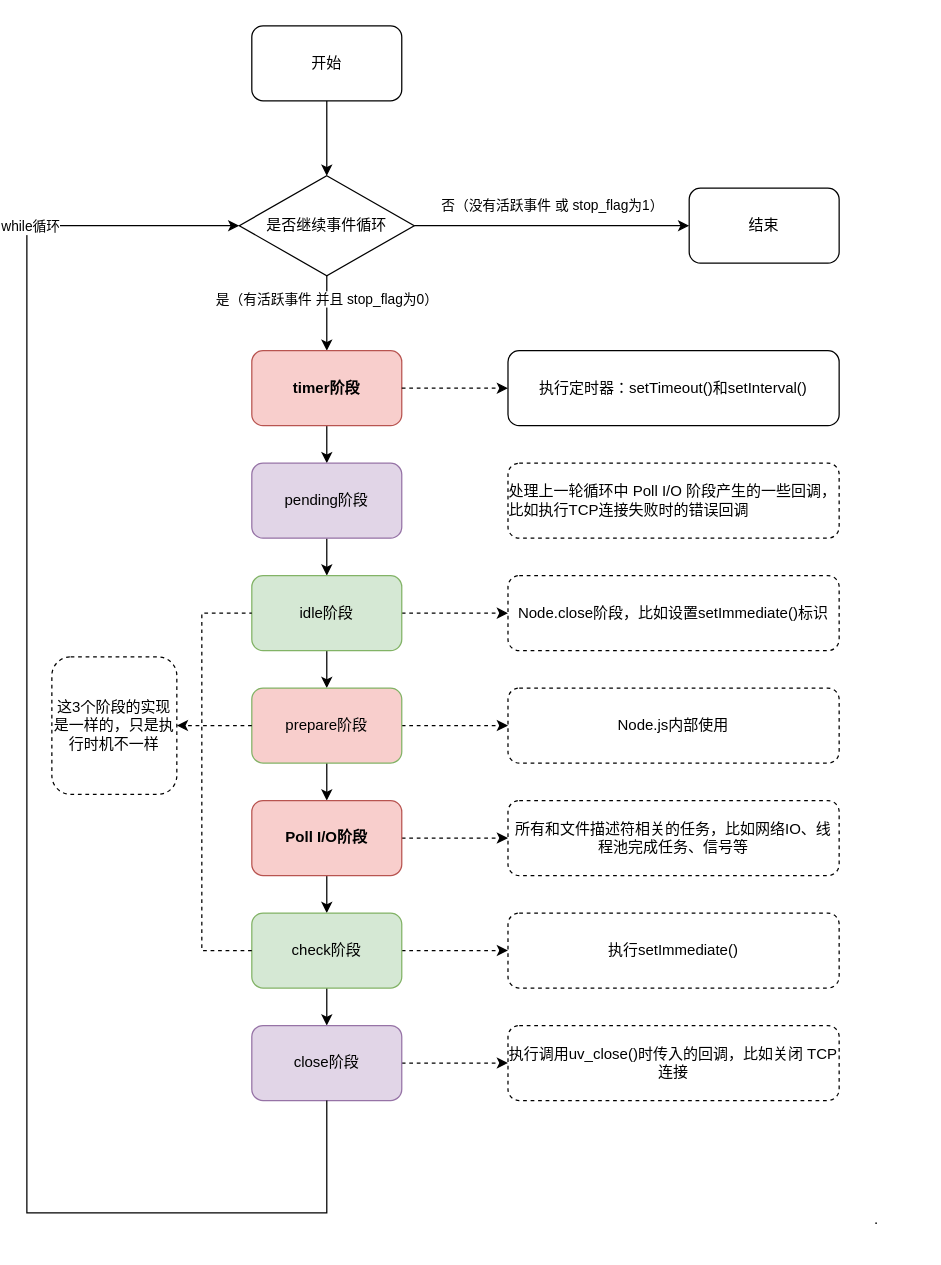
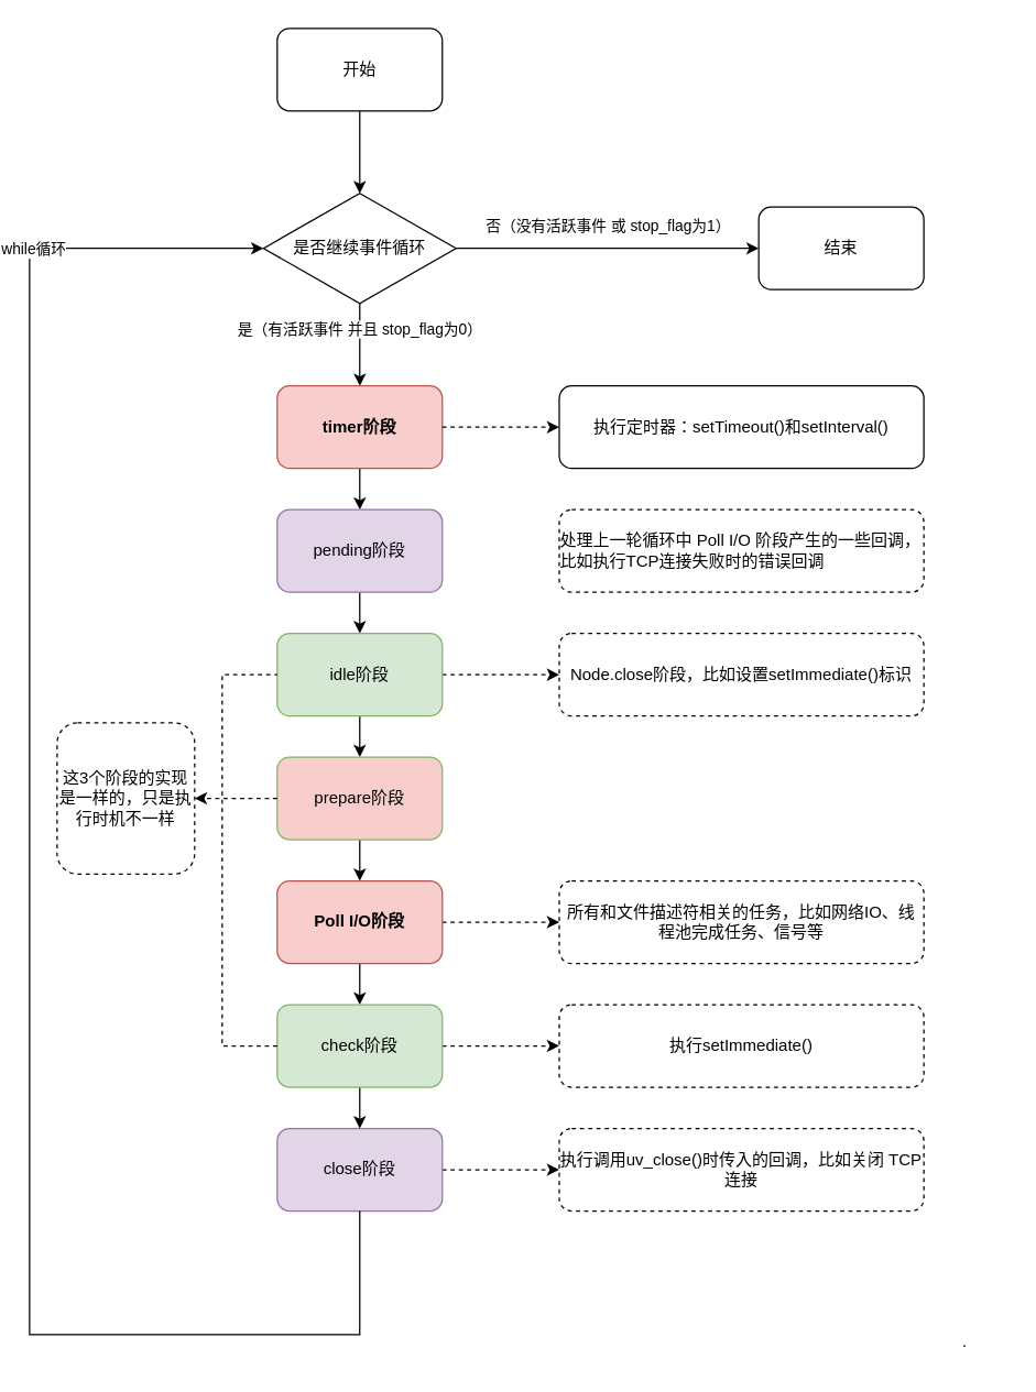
  <mxCell id="0" />
  <mxCell id="1" parent="0" />
  <mxCell id="2" value="" style="edgeStyle=orthogonalEdgeStyle;rounded=0;orthogonalLoop=1;jettySize=auto;html=1;" edge="1" parent="1" source="3" target="7"><mxGeometry relative="1" as="geometry" /></mxCell>
  <mxCell id="3" value="开始" style="rounded=1;whiteSpace=wrap;html=1;" vertex="1" parent="1"><mxGeometry x="200" y="20" width="120" height="60" as="geometry" /></mxCell>
  <mxCell id="4" value="" style="edgeStyle=orthogonalEdgeStyle;rounded=0;orthogonalLoop=1;jettySize=auto;html=1;" edge="1" parent="1" source="7" target="8"><mxGeometry relative="1" as="geometry"><Array as="points"><mxPoint x="560" y="180" /></Array></mxGeometry></mxCell>
  <mxCell id="5" value="" style="edgeStyle=orthogonalEdgeStyle;rounded=0;orthogonalLoop=1;jettySize=auto;html=1;" edge="1" parent="1" source="7" target="10"><mxGeometry relative="1" as="geometry" /></mxCell>
  <mxCell id="6" value="是（有活跃事件 并且 stop_flag为0）" style="edgeLabel;html=1;align=center;verticalAlign=middle;resizable=0;points=[];" vertex="1" connectable="0" parent="5"><mxGeometry x="-0.4" y="-1" relative="1" as="geometry"><mxPoint as="offset" /></mxGeometry></mxCell>
  <mxCell id="7" value="是否继续事件循环" style="rhombus;whiteSpace=wrap;html=1;" vertex="1" parent="1"><mxGeometry x="190" y="140" width="140" height="80" as="geometry" /></mxCell>
  <mxCell id="8" value="结束" style="rounded=1;whiteSpace=wrap;html=1;" vertex="1" parent="1"><mxGeometry x="550" y="150" width="120" height="60" as="geometry" /></mxCell>
  <mxCell id="9" value="" style="edgeStyle=orthogonalEdgeStyle;rounded=0;orthogonalLoop=1;jettySize=auto;html=1;" edge="1" parent="1" source="10" target="12"><mxGeometry relative="1" as="geometry" /></mxCell>
  <mxCell id="10" value="&lt;b&gt;timer阶段&lt;/b&gt;" style="rounded=1;whiteSpace=wrap;html=1;fillColor=#f8cecc;strokeColor=#b85450;" vertex="1" parent="1"><mxGeometry x="200" y="280" width="120" height="60" as="geometry" /></mxCell>
  <mxCell id="11" value="" style="edgeStyle=orthogonalEdgeStyle;rounded=0;orthogonalLoop=1;jettySize=auto;html=1;" edge="1" parent="1" source="12" target="15"><mxGeometry relative="1" as="geometry" /></mxCell>
  <mxCell id="12" value="pending阶段" style="rounded=1;whiteSpace=wrap;html=1;fillColor=#e1d5e7;strokeColor=#9673a6;" vertex="1" parent="1"><mxGeometry x="200" y="370" width="120" height="60" as="geometry" /></mxCell>
  <mxCell id="13" value="" style="edgeStyle=orthogonalEdgeStyle;rounded=0;orthogonalLoop=1;jettySize=auto;html=1;" edge="1" parent="1" source="15" target="18"><mxGeometry relative="1" as="geometry" /></mxCell>
  <mxCell id="14" value="" style="edgeStyle=orthogonalEdgeStyle;rounded=0;orthogonalLoop=1;jettySize=auto;html=1;dashed=1;" edge="1" parent="1" source="15" target="33"><mxGeometry relative="1" as="geometry" /></mxCell>
  <mxCell id="15" value="idle阶段" style="rounded=1;whiteSpace=wrap;html=1;fillColor=#d5e8d4;strokeColor=#82b366;" vertex="1" parent="1"><mxGeometry x="200" y="460" width="120" height="60" as="geometry" /></mxCell>
  <mxCell id="16" value="" style="edgeStyle=orthogonalEdgeStyle;rounded=0;orthogonalLoop=1;jettySize=auto;html=1;" edge="1" parent="1" source="18" target="21"><mxGeometry relative="1" as="geometry" /></mxCell>
- <mxCell id="17" value="" style="edgeStyle=orthogonalEdgeStyle;rounded=0;orthogonalLoop=1;jettySize=auto;html=1;dashed=1;" edge="1" parent="1" source="18" target="34"><mxGeometry relative="1" as="geometry" /></mxCell>
  <mxCell id="18" value="prepare阶段" style="rounded=1;whiteSpace=wrap;html=1;fillColor=#f8cecc;strokeColor=#82b366;" vertex="1" parent="1"><mxGeometry x="200" y="550" width="120" height="60" as="geometry" /></mxCell>
  <mxCell id="19" value="" style="edgeStyle=orthogonalEdgeStyle;rounded=0;orthogonalLoop=1;jettySize=auto;html=1;" edge="1" parent="1" source="21" target="24"><mxGeometry relative="1" as="geometry" /></mxCell>
  <mxCell id="20" value="" style="edgeStyle=orthogonalEdgeStyle;rounded=0;orthogonalLoop=1;jettySize=auto;html=1;dashed=1;" edge="1" parent="1" source="21" target="37"><mxGeometry relative="1" as="geometry" /></mxCell>
  <mxCell id="21" value="&lt;b&gt;Poll I/O阶段&lt;/b&gt;" style="rounded=1;whiteSpace=wrap;html=1;fillColor=#f8cecc;strokeColor=#b85450;" vertex="1" parent="1"><mxGeometry x="200" y="640" width="120" height="60" as="geometry" /></mxCell>
  <mxCell id="22" value="" style="edgeStyle=orthogonalEdgeStyle;rounded=0;orthogonalLoop=1;jettySize=auto;html=1;" edge="1" parent="1" source="24" target="26"><mxGeometry relative="1" as="geometry" /></mxCell>
  <mxCell id="23" value="" style="edgeStyle=orthogonalEdgeStyle;rounded=0;orthogonalLoop=1;jettySize=auto;html=1;dashed=1;" edge="1" parent="1" source="24" target="35"><mxGeometry relative="1" as="geometry" /></mxCell>
  <mxCell id="24" value="check阶段" style="rounded=1;whiteSpace=wrap;html=1;fillColor=#d5e8d4;strokeColor=#82b366;" vertex="1" parent="1"><mxGeometry x="200" y="730" width="120" height="60" as="geometry" /></mxCell>
  <mxCell id="25" value="" style="edgeStyle=orthogonalEdgeStyle;rounded=0;orthogonalLoop=1;jettySize=auto;html=1;dashed=1;" edge="1" parent="1" source="26" target="36"><mxGeometry relative="1" as="geometry" /></mxCell>
  <mxCell id="26" value="close阶段" style="rounded=1;whiteSpace=wrap;html=1;fillColor=#e1d5e7;strokeColor=#9673a6;" vertex="1" parent="1"><mxGeometry x="200" y="820" width="120" height="60" as="geometry" /></mxCell>
  <mxCell id="27" value="" style="endArrow=classic;html=1;rounded=0;exitX=0.5;exitY=1;exitDx=0;exitDy=0;entryX=0;entryY=0.5;entryDx=0;entryDy=0;" edge="1" parent="1" source="26" target="7"><mxGeometry width="50" height="50" relative="1" as="geometry"><mxPoint x="140" y="1140" as="sourcePoint" /><mxPoint x="180" y="180" as="targetPoint" /><Array as="points"><mxPoint x="260" y="970" /><mxPoint x="20" y="970" /><mxPoint x="20" y="180" /></Array></mxGeometry></mxCell>
  <mxCell id="28" value="while循环" style="edgeLabel;html=1;align=center;verticalAlign=middle;resizable=0;points=[];" vertex="1" connectable="0" parent="27"><mxGeometry x="0.74" relative="1" as="geometry"><mxPoint as="offset" /></mxGeometry></mxCell>
  <mxCell id="29" value="&lt;meta charset=&quot;utf-8&quot;&gt;&lt;span style=&quot;color: rgb(0, 0, 0); font-family: Helvetica; font-size: 11px; font-style: normal; font-variant-ligatures: normal; font-variant-caps: normal; font-weight: 400; letter-spacing: normal; orphans: 2; text-align: center; text-indent: 0px; text-transform: none; widows: 2; word-spacing: 0px; -webkit-text-stroke-width: 0px; background-color: rgb(255, 255, 255); text-decoration-thickness: initial; text-decoration-style: initial; text-decoration-color: initial; float: none; display: inline !important;&quot;&gt;否（没有活跃事件 或 stop_flag为1）&lt;/span&gt;" style="text;whiteSpace=wrap;html=1;" vertex="1" parent="1"><mxGeometry x="350" y="150" width="230" height="40" as="geometry" /></mxCell>
  <mxCell id="30" value="执行定时器：setTimeout()和setInterval()" style="rounded=1;whiteSpace=wrap;html=1;dashed=0;" vertex="1" parent="1"><mxGeometry x="405" y="280" width="265" height="60" as="geometry" /></mxCell>
  <mxCell id="31" value="" style="endArrow=classic;html=1;rounded=0;exitX=1;exitY=0.5;exitDx=0;exitDy=0;entryX=0;entryY=0.5;entryDx=0;entryDy=0;dashed=1;" edge="1" parent="1" source="10" target="30"><mxGeometry width="50" height="50" relative="1" as="geometry"><mxPoint x="370" y="320" as="sourcePoint" /><mxPoint x="420" y="270" as="targetPoint" /></mxGeometry></mxCell>
  <mxCell id="32" value="&lt;div style=&quot;text-align: left;&quot;&gt;&lt;span style=&quot;background-color: initial;&quot;&gt;处理上一轮循环中 Poll I/O&amp;nbsp;&lt;/span&gt;&lt;span style=&quot;background-color: initial; box-sizing: border-box;&quot; spellcheck=&quot;false&quot;&gt;&lt;span style=&quot;box-sizing: border-box;&quot; class=&quot;md-plain md-expand&quot;&gt;阶段产生的一些回调，比如执行TCP连接失败时的错误回调&lt;/span&gt;&lt;/span&gt;&lt;/div&gt;" style="rounded=1;whiteSpace=wrap;html=1;dashed=1;" vertex="1" parent="1"><mxGeometry x="405" y="370" width="265" height="60" as="geometry" /></mxCell>
  <mxCell id="33" value="Node.close阶段，比如设置setImmediate()标识" style="rounded=1;whiteSpace=wrap;html=1;dashed=1;" vertex="1" parent="1"><mxGeometry x="405" y="460" width="265" height="60" as="geometry" /></mxCell>
- <mxCell id="34" value="Node.js内部使用" style="rounded=1;whiteSpace=wrap;html=1;dashed=1;" vertex="1" parent="1"><mxGeometry x="405" y="550" width="265" height="60" as="geometry" /></mxCell>
  <mxCell id="35" value="执行setImmediate()" style="rounded=1;whiteSpace=wrap;html=1;dashed=1;" vertex="1" parent="1"><mxGeometry x="405" y="730" width="265" height="60" as="geometry" /></mxCell>
  <mxCell id="36" value="执行调用uv_close()时传入的回调，比如关闭 TCP 连接" style="rounded=1;whiteSpace=wrap;html=1;dashed=1;" vertex="1" parent="1"><mxGeometry x="405" y="820" width="265" height="60" as="geometry" /></mxCell>
  <mxCell id="37" value="所有和文件描述符相关的任务，比如网络IO&lt;span style=&quot;box-sizing: border-box;&quot; spellcheck=&quot;false&quot;&gt;&lt;span style=&quot;box-sizing: border-box;&quot; class=&quot;md-plain md-expand&quot;&gt;、线程池完成任务、信号等&lt;/span&gt;&lt;/span&gt;" style="rounded=1;whiteSpace=wrap;html=1;dashed=1;" vertex="1" parent="1"><mxGeometry x="405" y="640" width="265" height="60" as="geometry" /></mxCell>
  <mxCell id="38" value="" style="endArrow=classic;html=1;rounded=0;exitX=0;exitY=0.5;exitDx=0;exitDy=0;dashed=1;" edge="1" parent="1" source="18"><mxGeometry width="50" height="50" relative="1" as="geometry"><mxPoint x="100" y="510" as="sourcePoint" /><mxPoint x="140" y="580" as="targetPoint" /></mxGeometry></mxCell>
  <mxCell id="39" value="" style="endArrow=none;html=1;rounded=0;exitX=0;exitY=0.5;exitDx=0;exitDy=0;entryX=0;entryY=0.5;entryDx=0;entryDy=0;dashed=1;" edge="1" parent="1" source="24" target="15"><mxGeometry width="50" height="50" relative="1" as="geometry"><mxPoint x="70" y="750" as="sourcePoint" /><mxPoint x="160" y="490" as="targetPoint" /><Array as="points"><mxPoint x="160" y="760" /><mxPoint x="160" y="490" /></Array></mxGeometry></mxCell>
  <mxCell id="40" value="这3个阶段的实现是一样的，只是执行时机不一样" style="rounded=1;whiteSpace=wrap;html=1;dashed=1;" vertex="1" parent="1"><mxGeometry x="40" y="525" width="100" height="110" as="geometry" /></mxCell>
  <mxCell id="41" value="." style="text;html=1;strokeColor=none;fillColor=none;align=center;verticalAlign=middle;whiteSpace=wrap;rounded=0;" vertex="1" parent="1"><mxGeometry x="670" y="960" width="60" height="30" as="geometry" /></mxCell>
